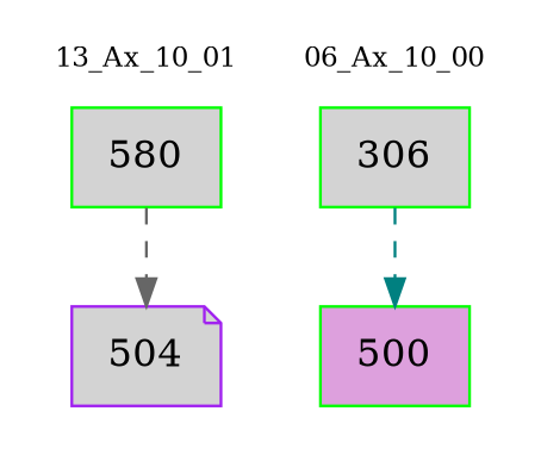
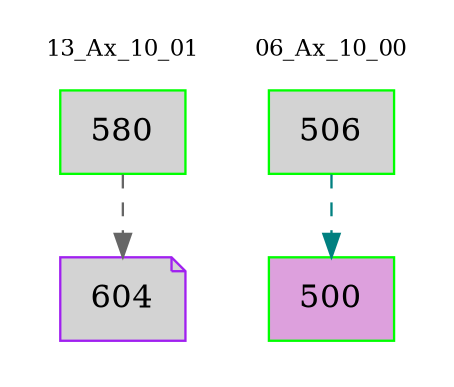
  digraph {
    fontname="DejaVu Serif"
    node [color=green fillcolor=lightgrey fontname="DejaVu Serif" shape=box style=filled]
    edge [fontname="DejaVu Serif" style=dashed]
    n1 [label=580]
-   n2 [color=purple label=504 shape=note]
-   n3 [label=306]
+   n2 [color=purple label=604 shape=note]
+   n3 [label=506]
    n4 [fillcolor=plum label=500]
    subgraph cluster_1 {
      color=white
      fontsize=10
      label="13_Ax_10_01"
      n1
      n2
    }
    subgraph cluster_2 {
      color=white
      fontsize=10
      label="06_Ax_10_00"
      n3
      n4
    }
    n1 -> n2 [color=gray40]
    n3 -> n4 [color=teal]
  }
